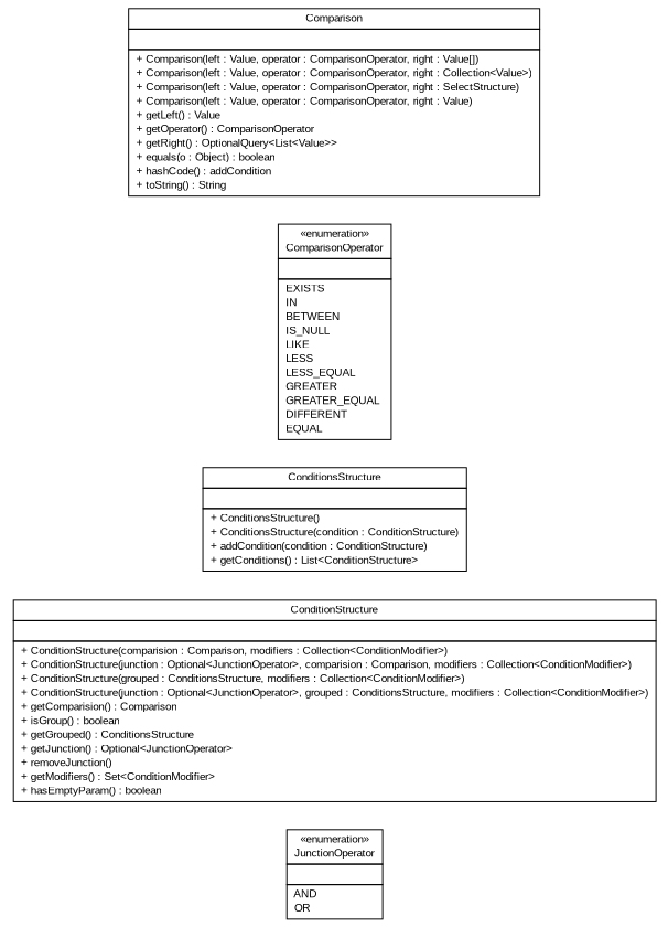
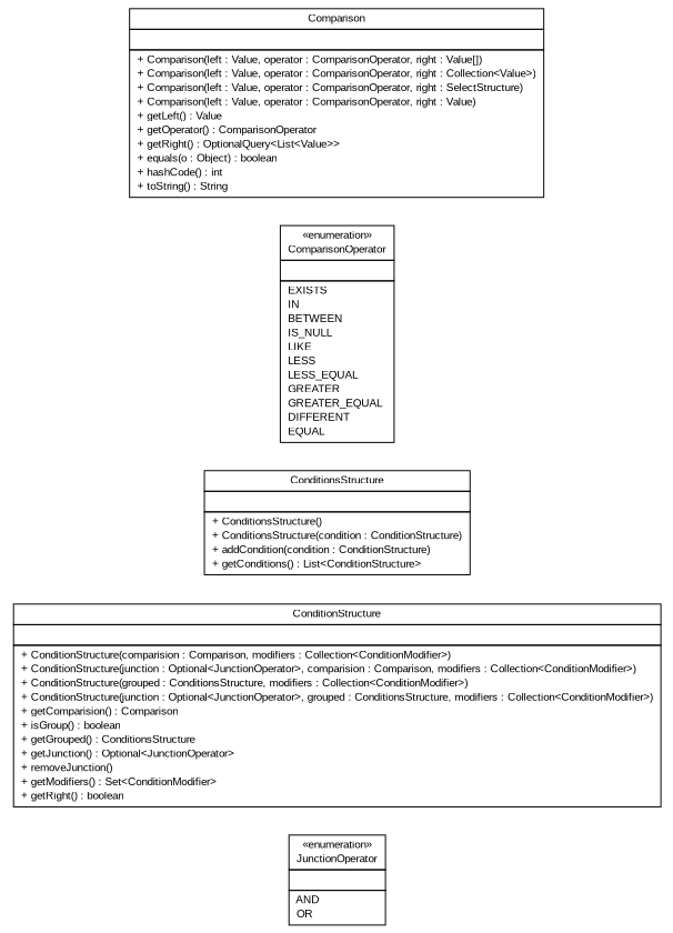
  digraph {
    nodesep=0.25
    ranksep=0.5
    rankdir=LR
    node [fontcolor=black fontname=arial fontsize=10.0 shape=plaintext]
    n1 [label=<<table title="br.gov.to.sefaz.persistence.query.structure.where.JunctionOperator" border="0" cellborder="1" cellspacing="0" cellpadding="2" port="p" href="./JunctionOperator.html"> 		<tr><td><table border="0" cellspacing="0" cellpadding="1"> <tr><td align="center" balign="center"> &#171;enumeration&#187; </td></tr> <tr><td align="center" balign="center"> JunctionOperator </td></tr> 		</table></td></tr> 		<tr><td><table border="0" cellspacing="0" cellpadding="1"> <tr><td align="left" balign="left">  </td></tr> 		</table></td></tr> 		<tr><td><table border="0" cellspacing="0" cellpadding="1"> <tr><td align="left" balign="left"> AND </td></tr> <tr><td align="left" balign="left"> OR </td></tr> 		</table></td></tr> 		</table>>]
-   n2 [label=<<table title="br.gov.to.sefaz.persistence.query.structure.where.ConditionStructure" border="0" cellborder="1" cellspacing="0" cellpadding="2" port="p" href="./ConditionStructure.html"> 		<tr><td><table border="0" cellspacing="0" cellpadding="1"> <tr><td align="center" balign="center"> ConditionStructure </td></tr> 		</table></td></tr> 		<tr><td><table border="0" cellspacing="0" cellpadding="1"> <tr><td align="left" balign="left">  </td></tr> 		</table></td></tr> 		<tr><td><table border="0" cellspacing="0" cellpadding="1"> <tr><td align="left" balign="left"> + ConditionStructure(comparision : Comparison, modifiers : Collection&lt;ConditionModifier&gt;) </td></tr> <tr><td align="left" balign="left"> + ConditionStructure(junction : Optional&lt;JunctionOperator&gt;, comparision : Comparison, modifiers : Collection&lt;ConditionModifier&gt;) </td></tr> <tr><td align="left" balign="left"> + ConditionStructure(grouped : ConditionsStructure, modifiers : Collection&lt;ConditionModifier&gt;) </td></tr> <tr><td align="left" balign="left"> + ConditionStructure(junction : Optional&lt;JunctionOperator&gt;, grouped : ConditionsStructure, modifiers : Collection&lt;ConditionModifier&gt;) </td></tr> <tr><td align="left" balign="left"> + getComparision() : Comparison </td></tr> <tr><td align="left" balign="left"> + isGroup() : boolean </td></tr> <tr><td align="left" balign="left"> + getGrouped() : ConditionsStructure </td></tr> <tr><td align="left" balign="left"> + getJunction() : Optional&lt;JunctionOperator&gt; </td></tr> <tr><td align="left" balign="left"> + removeJunction() </td></tr> <tr><td align="left" balign="left"> + getModifiers() : Set&lt;ConditionModifier&gt; </td></tr> <tr><td align="left" balign="left"> + hasEmptyParam() : boolean </td></tr> 		</table></td></tr> 		</table>>]
+   n2 [label=<<table title="br.gov.to.sefaz.persistence.query.structure.where.ConditionStructure" border="0" cellborder="1" cellspacing="0" cellpadding="2" port="p" href="./ConditionStructure.html"> 		<tr><td><table border="0" cellspacing="0" cellpadding="1"> <tr><td align="center" balign="center"> ConditionStructure </td></tr> 		</table></td></tr> 		<tr><td><table border="0" cellspacing="0" cellpadding="1"> <tr><td align="left" balign="left">  </td></tr> 		</table></td></tr> 		<tr><td><table border="0" cellspacing="0" cellpadding="1"> <tr><td align="left" balign="left"> + ConditionStructure(comparision : Comparison, modifiers : Collection&lt;ConditionModifier&gt;) </td></tr> <tr><td align="left" balign="left"> + ConditionStructure(junction : Optional&lt;JunctionOperator&gt;, comparision : Comparison, modifiers : Collection&lt;ConditionModifier&gt;) </td></tr> <tr><td align="left" balign="left"> + ConditionStructure(grouped : ConditionsStructure, modifiers : Collection&lt;ConditionModifier&gt;) </td></tr> <tr><td align="left" balign="left"> + ConditionStructure(junction : Optional&lt;JunctionOperator&gt;, grouped : ConditionsStructure, modifiers : Collection&lt;ConditionModifier&gt;) </td></tr> <tr><td align="left" balign="left"> + getComparision() : Comparison </td></tr> <tr><td align="left" balign="left"> + isGroup() : boolean </td></tr> <tr><td align="left" balign="left"> + getGrouped() : ConditionsStructure </td></tr> <tr><td align="left" balign="left"> + getJunction() : Optional&lt;JunctionOperator&gt; </td></tr> <tr><td align="left" balign="left"> + removeJunction() </td></tr> <tr><td align="left" balign="left"> + getModifiers() : Set&lt;ConditionModifier&gt; </td></tr> <tr><td align="left" balign="left"> + getRight() : boolean </td></tr> 		</table></td></tr> 		</table>>]
    n3 [label=<<table title="br.gov.to.sefaz.persistence.query.structure.where.ConditionsStructure" border="0" cellborder="1" cellspacing="0" cellpadding="2" port="p" href="./ConditionsStructure.html"> 		<tr><td><table border="0" cellspacing="0" cellpadding="1"> <tr><td align="center" balign="center"> ConditionsStructure </td></tr> 		</table></td></tr> 		<tr><td><table border="0" cellspacing="0" cellpadding="1"> <tr><td align="left" balign="left">  </td></tr> 		</table></td></tr> 		<tr><td><table border="0" cellspacing="0" cellpadding="1"> <tr><td align="left" balign="left"> + ConditionsStructure() </td></tr> <tr><td align="left" balign="left"> + ConditionsStructure(condition : ConditionStructure) </td></tr> <tr><td align="left" balign="left"> + addCondition(condition : ConditionStructure) </td></tr> <tr><td align="left" balign="left"> + getConditions() : List&lt;ConditionStructure&gt; </td></tr> 		</table></td></tr> 		</table>>]
    n4 [label=<<table title="br.gov.to.sefaz.persistence.query.structure.where.ComparisonOperator" border="0" cellborder="1" cellspacing="0" cellpadding="2" port="p" href="./ComparisonOperator.html"> 		<tr><td><table border="0" cellspacing="0" cellpadding="1"> <tr><td align="center" balign="center"> &#171;enumeration&#187; </td></tr> <tr><td align="center" balign="center"> ComparisonOperator </td></tr> 		</table></td></tr> 		<tr><td><table border="0" cellspacing="0" cellpadding="1"> <tr><td align="left" balign="left">  </td></tr> 		</table></td></tr> 		<tr><td><table border="0" cellspacing="0" cellpadding="1"> <tr><td align="left" balign="left"> EXISTS </td></tr> <tr><td align="left" balign="left"> IN </td></tr> <tr><td align="left" balign="left"> BETWEEN </td></tr> <tr><td align="left" balign="left"> IS_NULL </td></tr> <tr><td align="left" balign="left"> LIKE </td></tr> <tr><td align="left" balign="left"> LESS </td></tr> <tr><td align="left" balign="left"> LESS_EQUAL </td></tr> <tr><td align="left" balign="left"> GREATER </td></tr> <tr><td align="left" balign="left"> GREATER_EQUAL </td></tr> <tr><td align="left" balign="left"> DIFFERENT </td></tr> <tr><td align="left" balign="left"> EQUAL </td></tr> 		</table></td></tr> 		</table>>]
-   n5 [label=<<table title="br.gov.to.sefaz.persistence.query.structure.where.Comparison" border="0" cellborder="1" cellspacing="0" cellpadding="2" port="p" href="./Comparison.html"> 		<tr><td><table border="0" cellspacing="0" cellpadding="1"> <tr><td align="center" balign="center"> Comparison </td></tr> 		</table></td></tr> 		<tr><td><table border="0" cellspacing="0" cellpadding="1"> <tr><td align="left" balign="left">  </td></tr> 		</table></td></tr> 		<tr><td><table border="0" cellspacing="0" cellpadding="1"> <tr><td align="left" balign="left"> + Comparison(left : Value, operator : ComparisonOperator, right : Value[]) </td></tr> <tr><td align="left" balign="left"> + Comparison(left : Value, operator : ComparisonOperator, right : Collection&lt;Value&gt;) </td></tr> <tr><td align="left" balign="left"> + Comparison(left : Value, operator : ComparisonOperator, right : SelectStructure) </td></tr> <tr><td align="left" balign="left"> + Comparison(left : Value, operator : ComparisonOperator, right : Value) </td></tr> <tr><td align="left" balign="left"> + getLeft() : Value </td></tr> <tr><td align="left" balign="left"> + getOperator() : ComparisonOperator </td></tr> <tr><td align="left" balign="left"> + getRight() : OptionalQuery&lt;List&lt;Value&gt;&gt; </td></tr> <tr><td align="left" balign="left"> + equals(o : Object) : boolean </td></tr> <tr><td align="left" balign="left"> + hashCode() : addCondition </td></tr> <tr><td align="left" balign="left"> + toString() : String </td></tr> 		</table></td></tr> 		</table>>]
+   n5 [label=<<table title="br.gov.to.sefaz.persistence.query.structure.where.Comparison" border="0" cellborder="1" cellspacing="0" cellpadding="2" port="p" href="./Comparison.html"> 		<tr><td><table border="0" cellspacing="0" cellpadding="1"> <tr><td align="center" balign="center"> Comparison </td></tr> 		</table></td></tr> 		<tr><td><table border="0" cellspacing="0" cellpadding="1"> <tr><td align="left" balign="left">  </td></tr> 		</table></td></tr> 		<tr><td><table border="0" cellspacing="0" cellpadding="1"> <tr><td align="left" balign="left"> + Comparison(left : Value, operator : ComparisonOperator, right : Value[]) </td></tr> <tr><td align="left" balign="left"> + Comparison(left : Value, operator : ComparisonOperator, right : Collection&lt;Value&gt;) </td></tr> <tr><td align="left" balign="left"> + Comparison(left : Value, operator : ComparisonOperator, right : SelectStructure) </td></tr> <tr><td align="left" balign="left"> + Comparison(left : Value, operator : ComparisonOperator, right : Value) </td></tr> <tr><td align="left" balign="left"> + getLeft() : Value </td></tr> <tr><td align="left" balign="left"> + getOperator() : ComparisonOperator </td></tr> <tr><td align="left" balign="left"> + getRight() : OptionalQuery&lt;List&lt;Value&gt;&gt; </td></tr> <tr><td align="left" balign="left"> + equals(o : Object) : boolean </td></tr> <tr><td align="left" balign="left"> + hashCode() : int </td></tr> <tr><td align="left" balign="left"> + toString() : String </td></tr> 		</table></td></tr> 		</table>>]
  }
